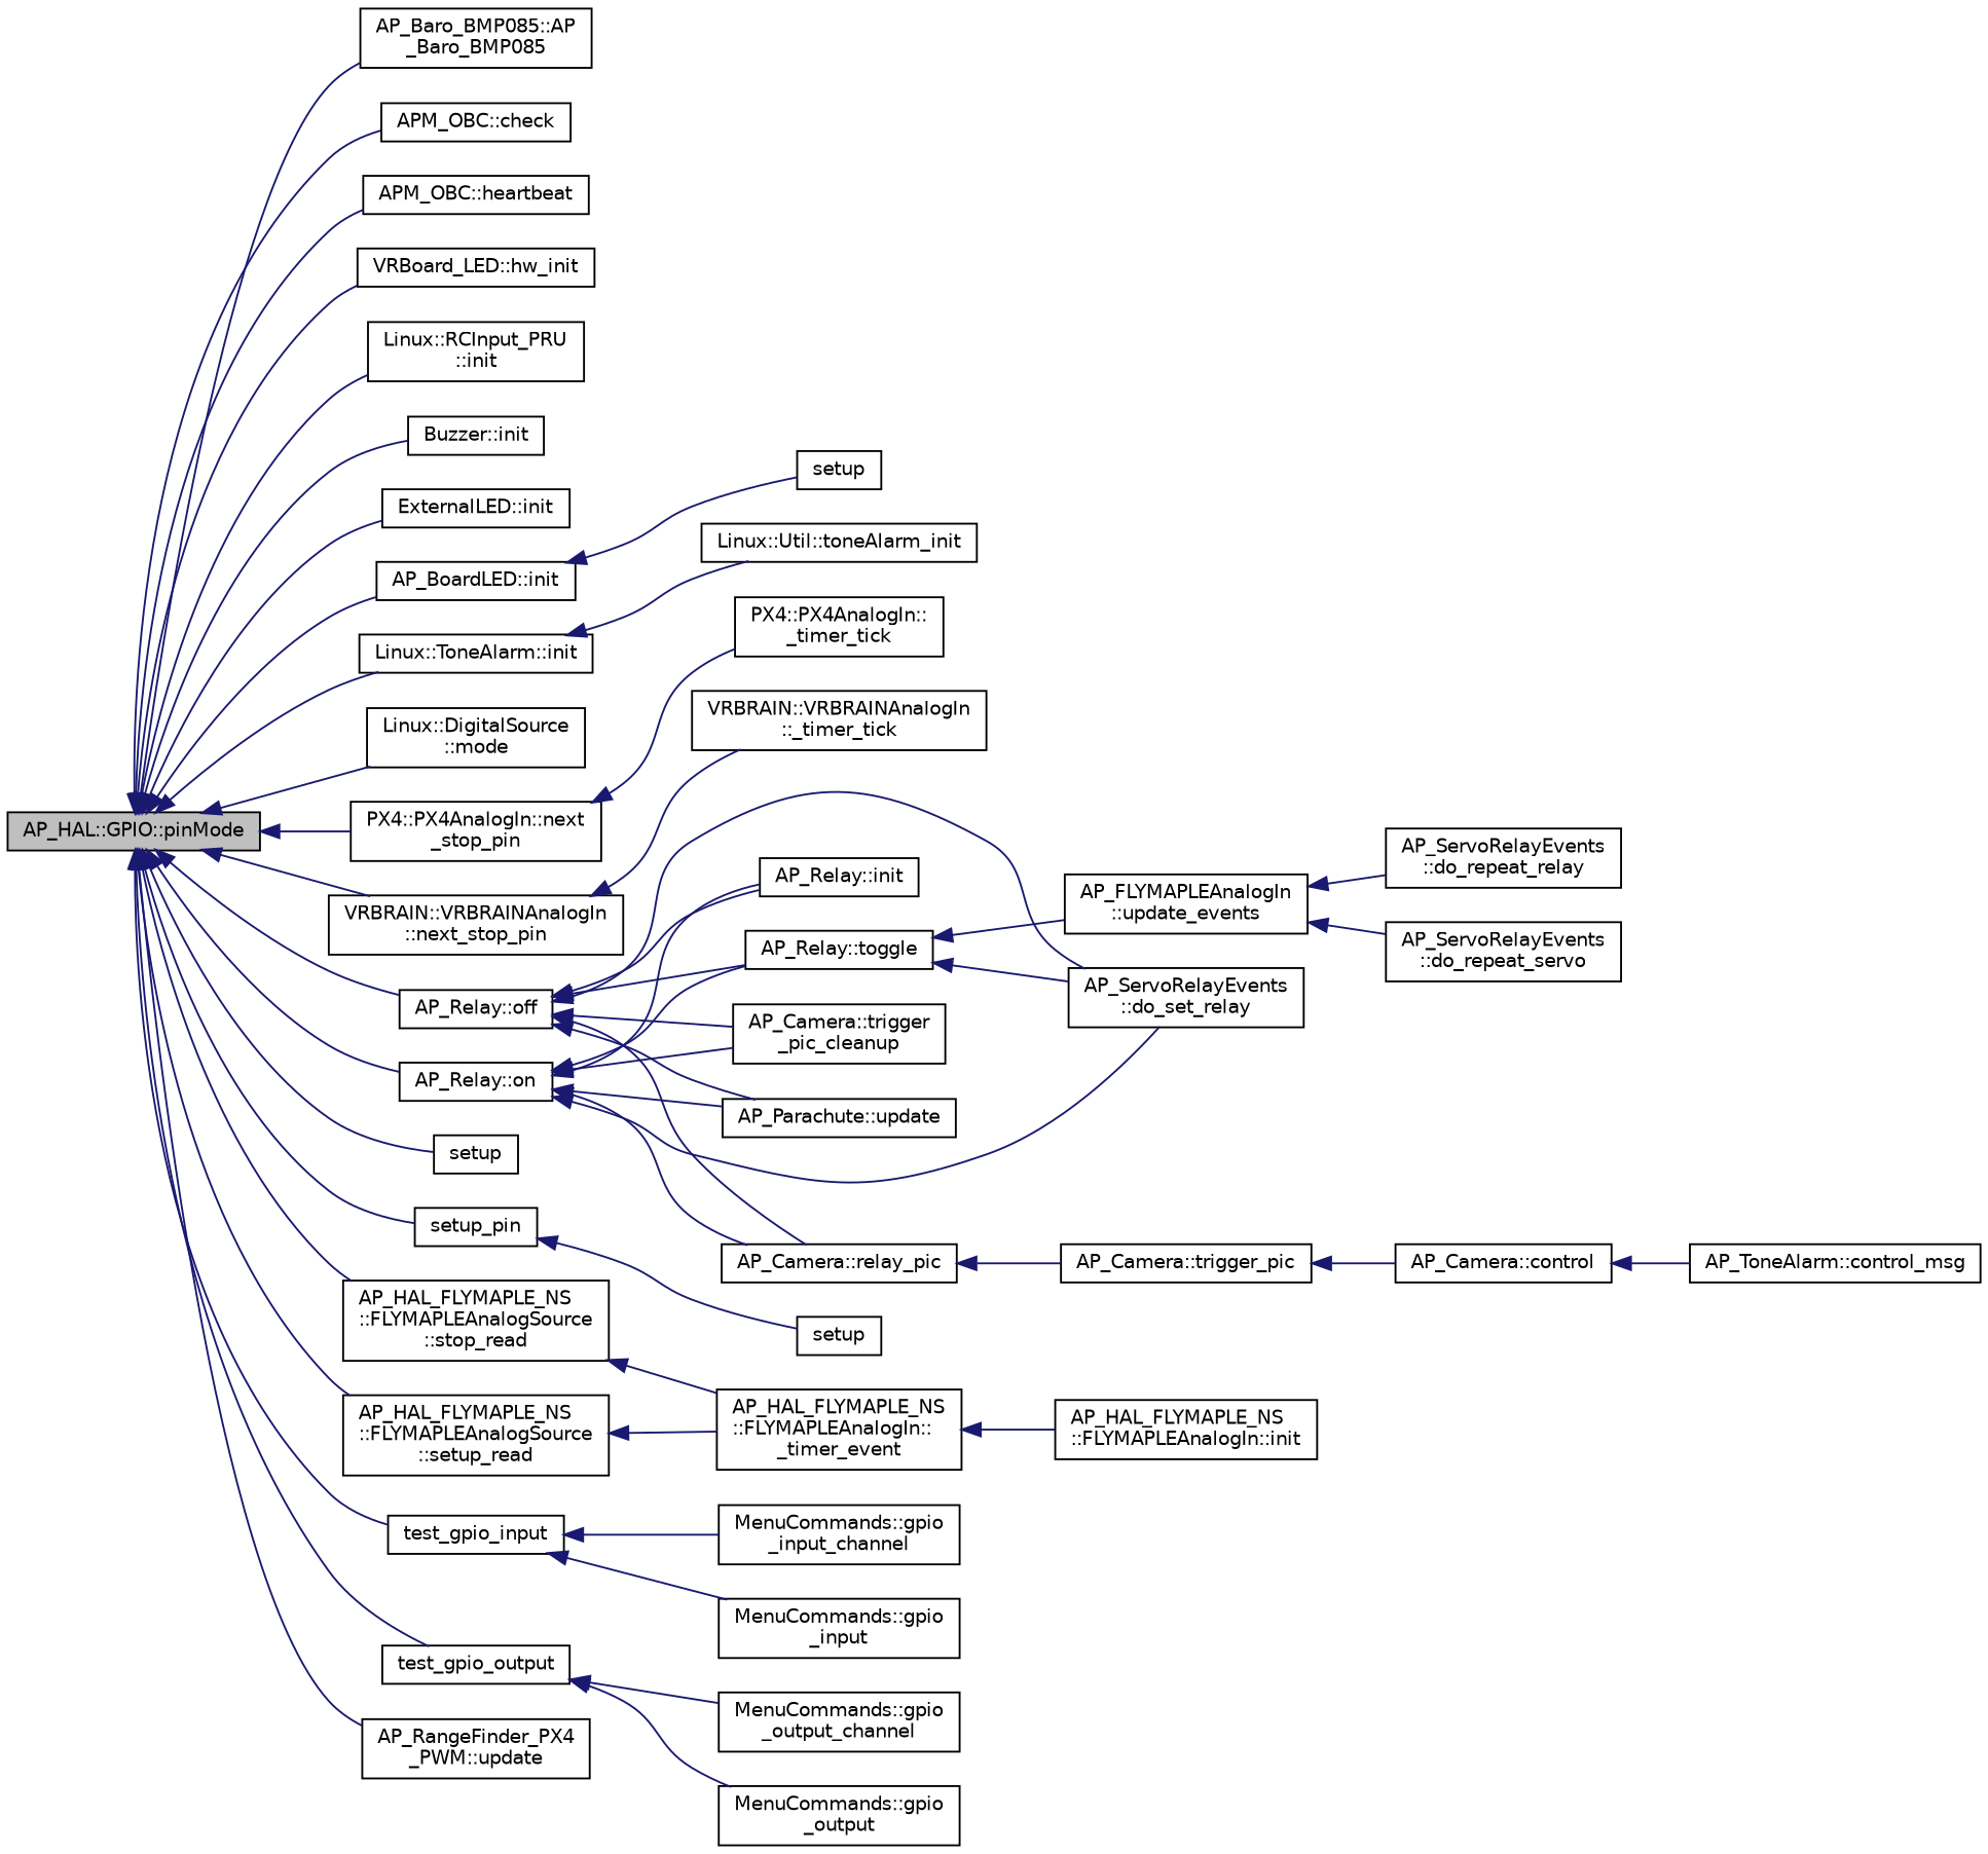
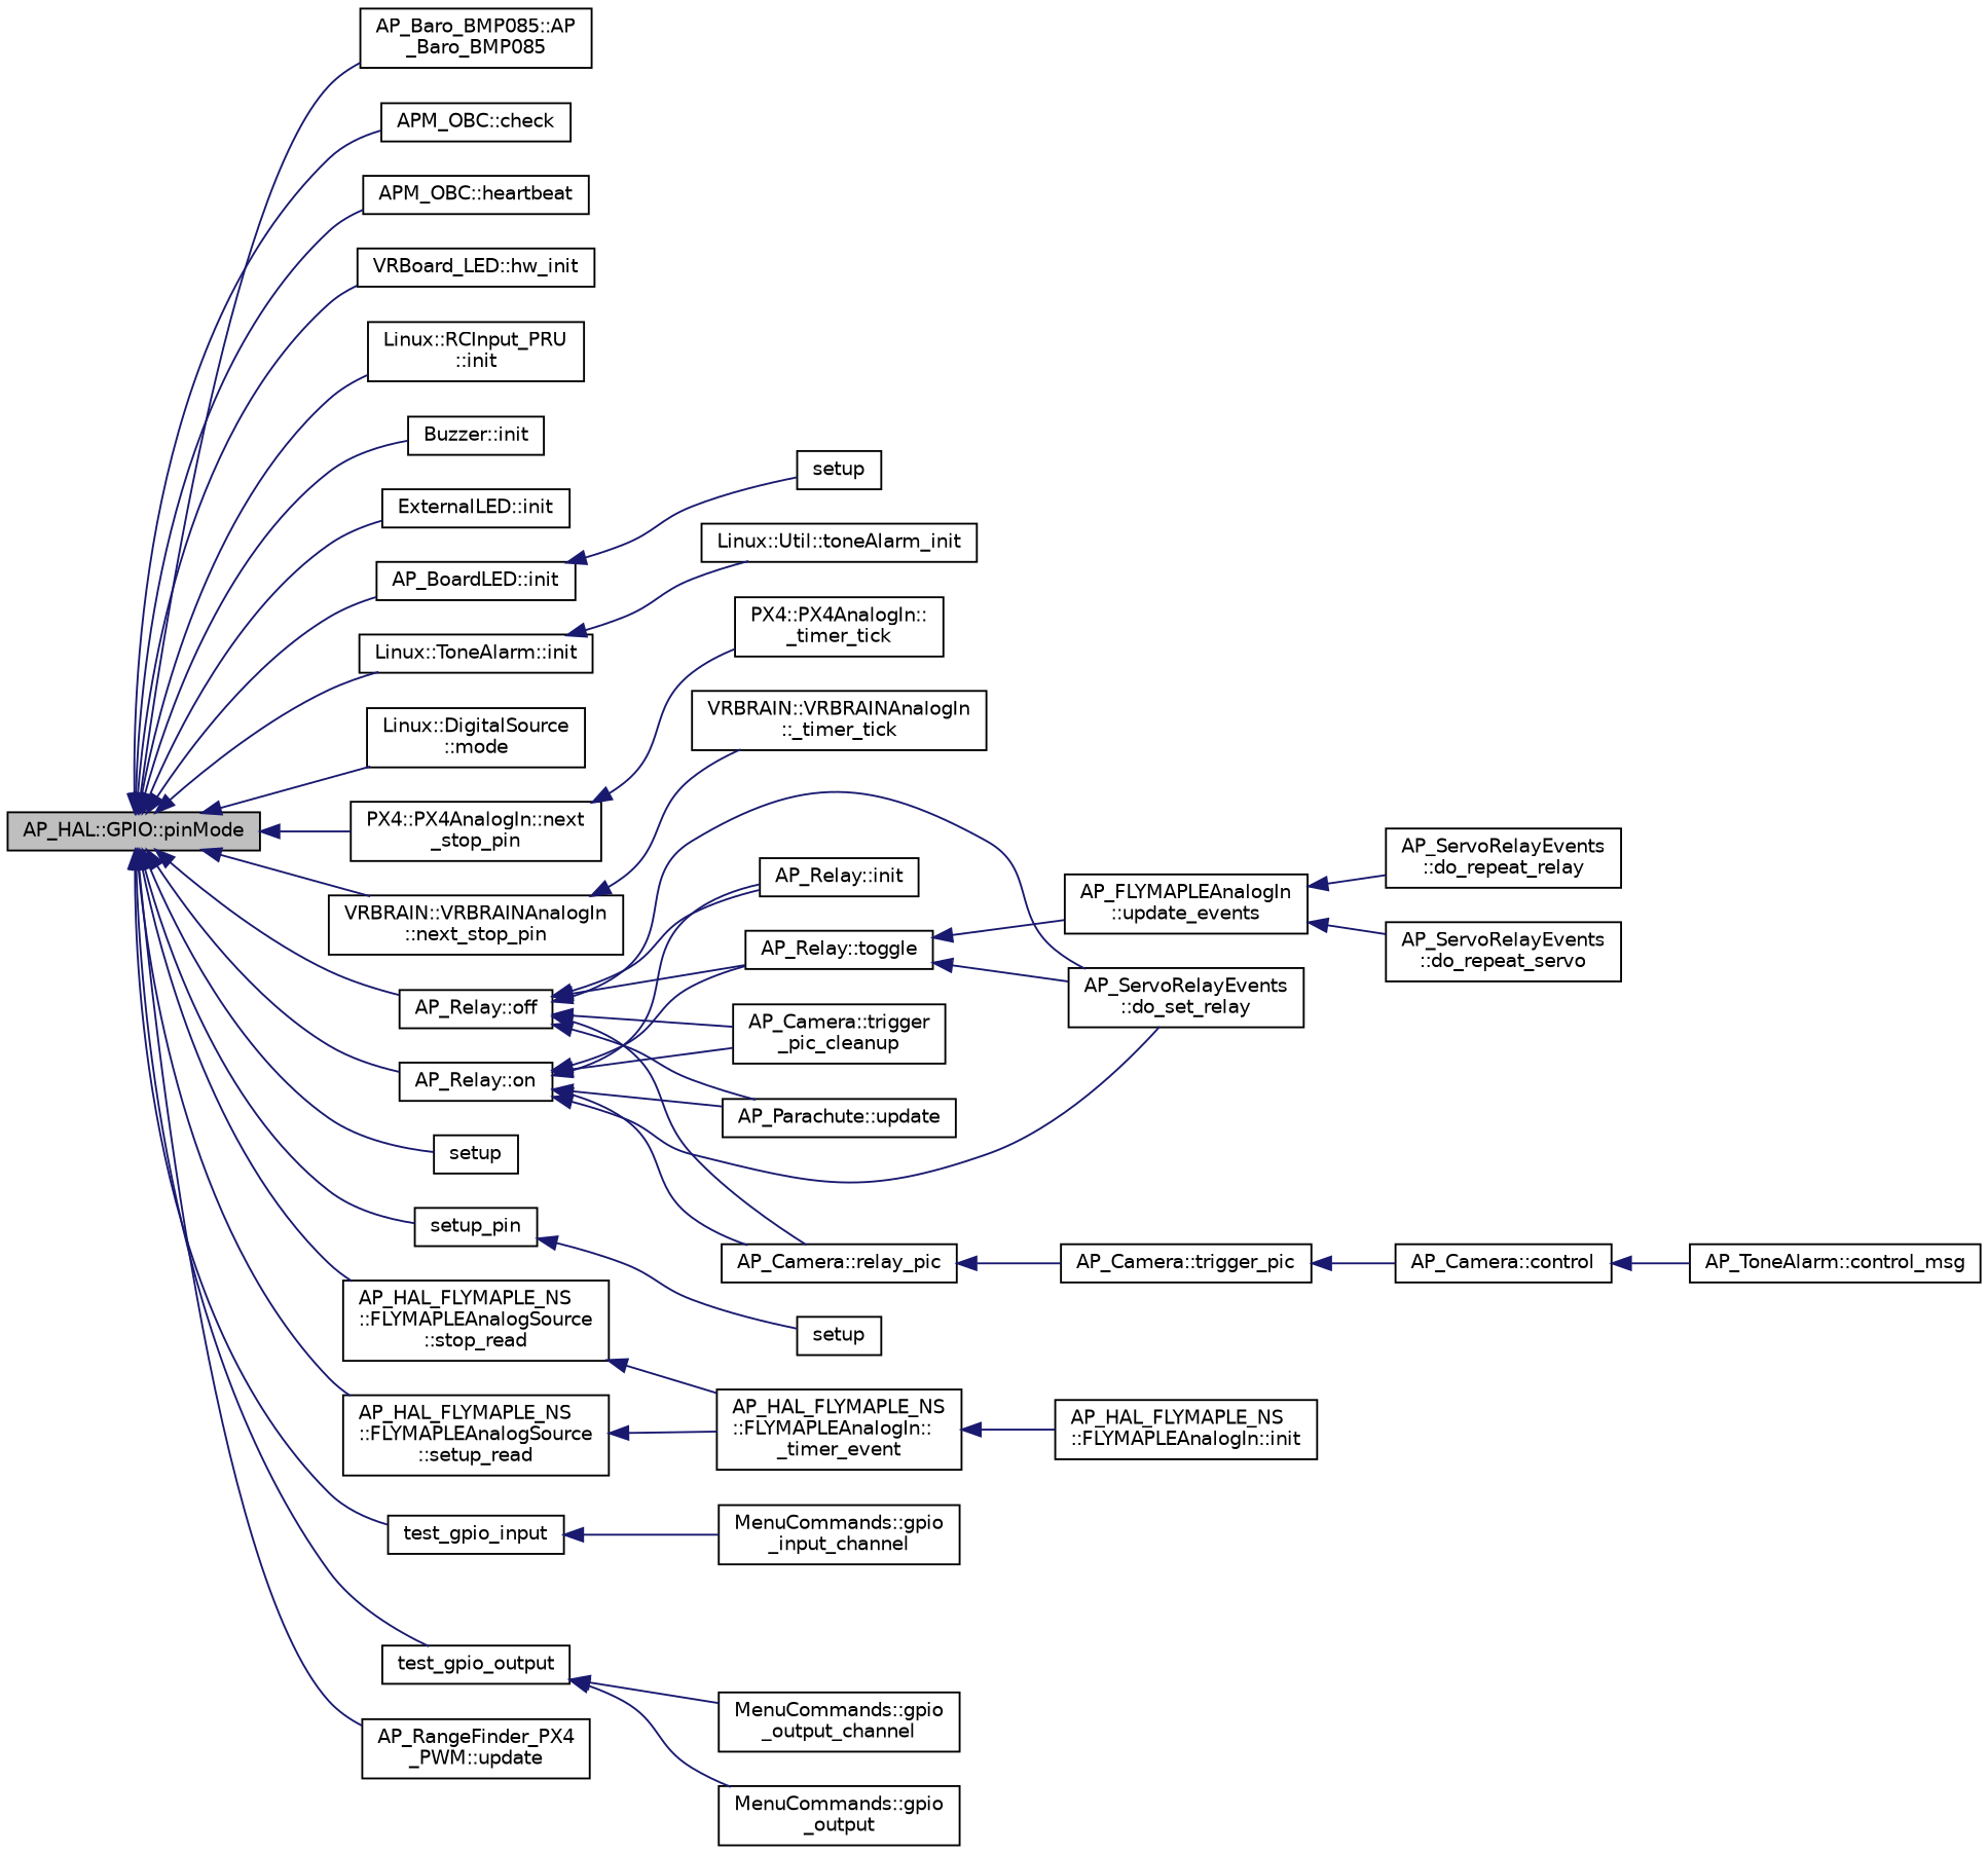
  digraph {
    rankdir=LR
    node [color=black fillcolor=white fontname=Helvetica fontsize=10 shape=record style=filled]
    edge [color=midnightblue dir=back fontname=Helvetica fontsize=10 labelfontname=Helvetica labelfontsize=10 style=solid]
    n1 [fillcolor=grey75 fontcolor=black height=0.2 label="AP_HAL::GPIO::pinMode" width=0.4]
    n2 [height=0.2 label="AP_Baro_BMP085::AP\l_Baro_BMP085" width=0.4]
    n3 [height=0.2 label="APM_OBC::check" width=0.4]
    n4 [height=0.2 label="APM_OBC::heartbeat" width=0.4]
    n5 [height=0.2 label="VRBoard_LED::hw_init" width=0.4]
    n6 [height=0.2 label="Linux::RCInput_PRU\l::init" width=0.4]
    n7 [height=0.2 label="Buzzer::init" width=0.4]
    n8 [height=0.2 label="ExternalLED::init" width=0.4]
    n9 [height=0.2 label="AP_BoardLED::init" width=0.4]
    n10 [height=0.2 label="Linux::ToneAlarm::init" width=0.4]
    n11 [height=0.2 label="Linux::DigitalSource\l::mode" width=0.4]
    n12 [height=0.2 label="PX4::PX4AnalogIn::next\l_stop_pin" width=0.4]
    n13 [height=0.2 label="VRBRAIN::VRBRAINAnalogIn\l::next_stop_pin" width=0.4]
    n14 [height=0.2 label="AP_Relay::off" width=0.4]
    n15 [height=0.2 label="AP_Relay::on" width=0.4]
    n16 [height=0.2 label=setup width=0.4]
    n17 [height=0.2 label=setup_pin width=0.4]
    n18 [height=0.2 label="AP_HAL_FLYMAPLE_NS\l::FLYMAPLEAnalogSource\l::setup_read" width=0.4]
    n19 [height=0.2 label="AP_HAL_FLYMAPLE_NS\l::FLYMAPLEAnalogSource\l::stop_read" width=0.4]
    n20 [height=0.2 label=test_gpio_input width=0.4]
    n21 [height=0.2 label=test_gpio_output width=0.4]
    n22 [height=0.2 label="AP_RangeFinder_PX4\l_PWM::update" width=0.4]
    n23 [height=0.2 label=setup width=0.4]
    n24 [height=0.2 label="Linux::Util::toneAlarm_init" width=0.4]
    n25 [height=0.2 label="PX4::PX4AnalogIn::\l_timer_tick" width=0.4]
    n26 [height=0.2 label="VRBRAIN::VRBRAINAnalogIn\l::_timer_tick" width=0.4]
    n27 [height=0.2 label="AP_ServoRelayEvents\l::do_set_relay" width=0.4]
    n28 [height=0.2 label="AP_Relay::init" width=0.4]
    n29 [height=0.2 label="AP_Camera::relay_pic" width=0.4]
    n30 [height=0.2 label="AP_Relay::toggle" width=0.4]
    n31 [height=0.2 label="AP_Camera::trigger\l_pic_cleanup" width=0.4]
    n32 [height=0.2 label="AP_Parachute::update" width=0.4]
    n33 [height=0.2 label=setup width=0.4]
    n34 [height=0.2 label="AP_HAL_FLYMAPLE_NS\l::FLYMAPLEAnalogIn::\l_timer_event" width=0.4]
-   n35 [height=0.2 label="MenuCommands::gpio\l_input" width=0.4]
    n36 [height=0.2 label="MenuCommands::gpio\l_input_channel" width=0.4]
    n37 [height=0.2 label="MenuCommands::gpio\l_output" width=0.4]
    n38 [height=0.2 label="MenuCommands::gpio\l_output_channel" width=0.4]
    n39 [height=0.2 label="AP_Camera::trigger_pic" width=0.4]
    n40 [height=0.2 label="AP_FLYMAPLEAnalogIn\l::update_events" width=0.4]
    n41 [height=0.2 label="AP_Camera::control" width=0.4]
    n42 [height=0.2 label="AP_ToneAlarm::control_msg" width=0.4]
    n43 [height=0.2 label="AP_ServoRelayEvents\l::do_repeat_relay" width=0.4]
    n44 [height=0.2 label="AP_ServoRelayEvents\l::do_repeat_servo" width=0.4]
    n45 [height=0.2 label="AP_HAL_FLYMAPLE_NS\l::FLYMAPLEAnalogIn::init" width=0.4]
    n1 -> n2
    n1 -> n3
    n1 -> n4
    n1 -> n5
    n1 -> n6
    n1 -> n7
    n1 -> n8
    n1 -> n9
    n1 -> n10
    n1 -> n11
    n1 -> n12
    n1 -> n13
    n1 -> n14
    n1 -> n15
    n1 -> n16
    n1 -> n17
    n1 -> n18
    n1 -> n19
    n1 -> n20
    n1 -> n21
    n1 -> n22
    n9 -> n23
    n10 -> n24
    n12 -> n25
    n13 -> n26
    n14 -> n27
    n14 -> n28
    n14 -> n29
    n14 -> n30
    n14 -> n31
    n14 -> n32
    n15 -> n27
    n15 -> n28
    n15 -> n29
    n15 -> n30
    n15 -> n31
    n15 -> n32
    n17 -> n33
    n18 -> n34
    n19 -> n34
-   n20 -> n35
    n20 -> n36
    n21 -> n37
    n21 -> n38
    n29 -> n39
    n30 -> n27
    n30 -> n40
    n34 -> n45
    n39 -> n41
    n40 -> n43
    n40 -> n44
    n41 -> n42
  }
